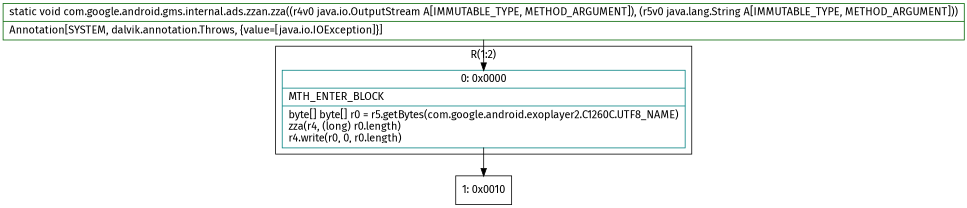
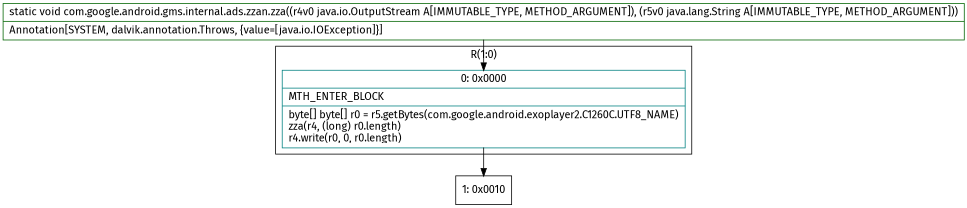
  digraph {
    fontname="Fira Sans"
    node [shape=record fontname="Fira Sans"]
    edge [fontname="Fira Sans"]
    n1 [color=teal label="{0\:\ 0x0000|MTH_ENTER_BLOCK\l|byte[] byte[] r0 = r5.getBytes(com.google.android.exoplayer2.C1260C.UTF8_NAME)\lzza(r4, (long) r0.length)\lr4.write(r0, 0, r0.length)\l}"]
    n2 [color=black label="{1\:\ 0x0010}"]
    n3 [label="{static void com.google.android.gms.internal.ads.zzan.zza((r4v0 java.io.OutputStream A[IMMUTABLE_TYPE, METHOD_ARGUMENT]), (r5v0 java.lang.String A[IMMUTABLE_TYPE, METHOD_ARGUMENT]))  | Annotation[SYSTEM, dalvik.annotation.Throws, \{value=[java.io.IOException]\}]\l}" color=darkgreen]
    subgraph cluster_1 {
-     label="R(1:2)"
+     label="R(1:0)"
      n1
    }
    n1 -> n2
    n3 -> n1
  }
